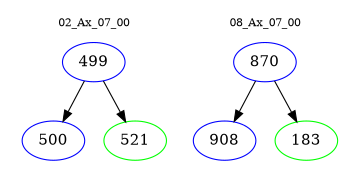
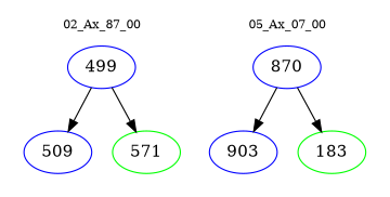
  digraph {
    node [color=blue]
    edge [color=black]
    n1 [label=499]
-   n2 [label=500]
-   n3 [color=green label=521]
+   n2 [label=509]
+   n3 [color=green label=571]
    n4 [label=870]
-   n5 [label=908]
+   n5 [label=903]
    n6 [color=green label=183]
    subgraph cluster_1 {
      color=white
      fontsize=10
-     label="02_Ax_07_00"
+     label="02_Ax_87_00"
      n1
      n2
      n3
    }
    subgraph cluster_2 {
      color=white
      fontsize=10
-     label="08_Ax_07_00"
+     label="05_Ax_07_00"
      n4
      n5
      n6
    }
    n1 -> n2
    n1 -> n3
    n4 -> n5
    n4 -> n6
  }
